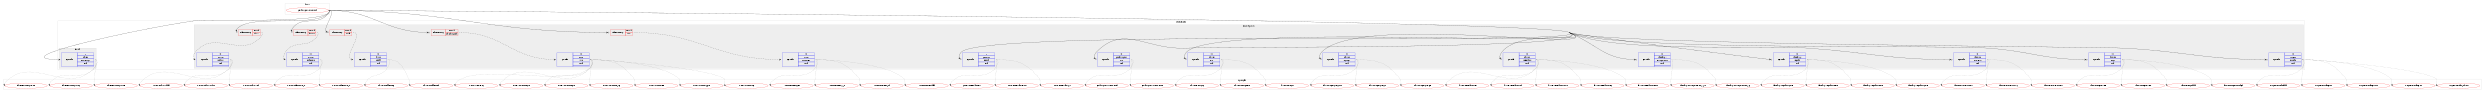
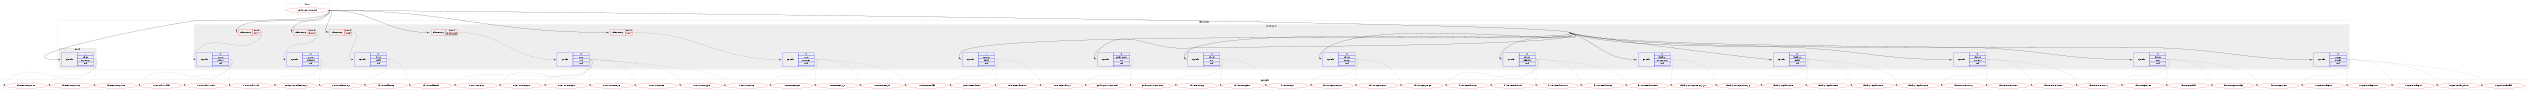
  digraph {
    compound=true
    concentrate=true
    fontname=Helvetica
    fontsize=10
    newrank=true
    rankdir=TB
    ranksep=1.5
    node [color=red fontname=Helvetica fontsize=10]
    edge [arrowhead=vee headport=w style=dotted tailport=e weight=100]
    n1 [label="app-emulation/cri-o-1.13.9" width=4]
    n2 [color=blue label=<<TABLE BORDER="0" CELLBORDER="1" CELLSPACING="0" CELLPADDING="4" WIDTH="220"><TR><TD ROWSPAN="6" CELLPADDING="30">pack_dep</TD></TR><TR><TD WIDTH="110">no</TD></TR><TR><TD>dev-go</TD></TR><TR><TD>go-md2man</TD></TR><TR><TD>none</TD></TR><TR><TD></TD></TR></TABLE>> shape=none]
    n3 [color=blue label=<<TABLE BORDER="0" CELLBORDER="1" CELLSPACING="0" CELLPADDING="4" WIDTH="220"><TR><TD ROWSPAN="6" CELLPADDING="30">pack_dep</TD></TR><TR><TD WIDTH="110">no</TD></TR><TR><TD>sys-fs</TD></TR><TR><TD>btrfs-progs</TD></TR><TR><TD>none</TD></TR><TR><TD></TD></TR></TABLE>> shape=none]
    n4 [label=<<TABLE BORDER="0" CELLBORDER="1" CELLSPACING="0" CELLPADDING="4"><TR><TD ROWSPAN="3" CELLPADDING="10">use_conditional</TD></TR><TR><TD>positive</TD></TR><TR><TD>btrfs</TD></TR></TABLE>> shape=none]
    n5 [color=blue label=<<TABLE BORDER="0" CELLBORDER="1" CELLSPACING="0" CELLPADDING="4" WIDTH="220"><TR><TD ROWSPAN="6" CELLPADDING="30">pack_dep</TD></TR><TR><TD WIDTH="110">no</TD></TR><TR><TD>sys-fs</TD></TR><TR><TD>lvm2</TD></TR><TR><TD>none</TD></TR><TR><TD></TD></TR></TABLE>> shape=none]
    n6 [label=<<TABLE BORDER="0" CELLBORDER="1" CELLSPACING="0" CELLPADDING="4"><TR><TD ROWSPAN="3" CELLPADDING="10">use_conditional</TD></TR><TR><TD>positive</TD></TR><TR><TD>device-mapper</TD></TR></TABLE>> shape=none]
    n7 [color=blue label=<<TABLE BORDER="0" CELLBORDER="1" CELLSPACING="0" CELLPADDING="4" WIDTH="220"><TR><TD ROWSPAN="6" CELLPADDING="30">pack_dep</TD></TR><TR><TD WIDTH="110">no</TD></TR><TR><TD>dev-util</TD></TR><TR><TD>ostree</TD></TR><TR><TD>none</TD></TR><TR><TD></TD></TR></TABLE>> shape=none]
    n8 [label=<<TABLE BORDER="0" CELLBORDER="1" CELLSPACING="0" CELLPADDING="4"><TR><TD ROWSPAN="3" CELLPADDING="10">use_conditional</TD></TR><TR><TD>positive</TD></TR><TR><TD>ostree</TD></TR></TABLE>> shape=none]
    n9 [color=blue label=<<TABLE BORDER="0" CELLBORDER="1" CELLSPACING="0" CELLPADDING="4" WIDTH="220"><TR><TD ROWSPAN="6" CELLPADDING="30">pack_dep</TD></TR><TR><TD WIDTH="110">no</TD></TR><TR><TD>sys-libs</TD></TR><TR><TD>libseccomp</TD></TR><TR><TD>none</TD></TR><TR><TD></TD></TR></TABLE>> shape=none]
    n10 [label=<<TABLE BORDER="0" CELLBORDER="1" CELLSPACING="0" CELLPADDING="4"><TR><TD ROWSPAN="3" CELLPADDING="10">use_conditional</TD></TR><TR><TD>positive</TD></TR><TR><TD>seccomp</TD></TR></TABLE>> shape=none]
    n11 [color=blue label=<<TABLE BORDER="0" CELLBORDER="1" CELLSPACING="0" CELLPADDING="4" WIDTH="220"><TR><TD ROWSPAN="6" CELLPADDING="30">pack_dep</TD></TR><TR><TD WIDTH="110">no</TD></TR><TR><TD>sys-libs</TD></TR><TR><TD>libselinux</TD></TR><TR><TD>none</TD></TR><TR><TD></TD></TR></TABLE>> shape=none]
    n12 [label=<<TABLE BORDER="0" CELLBORDER="1" CELLSPACING="0" CELLPADDING="4"><TR><TD ROWSPAN="3" CELLPADDING="10">use_conditional</TD></TR><TR><TD>positive</TD></TR><TR><TD>selinux</TD></TR></TABLE>> shape=none]
    n13 [color=blue label=<<TABLE BORDER="0" CELLBORDER="1" CELLSPACING="0" CELLPADDING="4" WIDTH="220"><TR><TD ROWSPAN="6" CELLPADDING="30">pack_dep</TD></TR><TR><TD WIDTH="110">no</TD></TR><TR><TD>app-crypt</TD></TR><TR><TD>gpgme</TD></TR><TR><TD>none</TD></TR><TR><TD></TD></TR></TABLE>> shape=none]
    n14 [color=blue label=<<TABLE BORDER="0" CELLBORDER="1" CELLSPACING="0" CELLPADDING="4" WIDTH="220"><TR><TD ROWSPAN="6" CELLPADDING="30">pack_dep</TD></TR><TR><TD WIDTH="110">no</TD></TR><TR><TD>app-emulation</TD></TR><TR><TD>runc</TD></TR><TR><TD>none</TD></TR><TR><TD></TD></TR></TABLE>> shape=none]
    n15 [color=blue label=<<TABLE BORDER="0" CELLBORDER="1" CELLSPACING="0" CELLPADDING="4" WIDTH="220"><TR><TD ROWSPAN="6" CELLPADDING="30">pack_dep</TD></TR><TR><TD WIDTH="110">no</TD></TR><TR><TD>dev-libs</TD></TR><TR><TD>glib</TD></TR><TR><TD>none</TD></TR><TR><TD></TD></TR></TABLE>> shape=none]
    n16 [color=blue label=<<TABLE BORDER="0" CELLBORDER="1" CELLSPACING="0" CELLPADDING="4" WIDTH="220"><TR><TD ROWSPAN="6" CELLPADDING="30">pack_dep</TD></TR><TR><TD WIDTH="110">no</TD></TR><TR><TD>dev-libs</TD></TR><TR><TD>libassuan</TD></TR><TR><TD>none</TD></TR><TR><TD></TD></TR></TABLE>> shape=none]
    n17 [color=blue label=<<TABLE BORDER="0" CELLBORDER="1" CELLSPACING="0" CELLPADDING="4" WIDTH="220"><TR><TD ROWSPAN="6" CELLPADDING="30">pack_dep</TD></TR><TR><TD WIDTH="110">no</TD></TR><TR><TD>dev-libs</TD></TR><TR><TD>libgpg-error</TD></TR><TR><TD>none</TD></TR><TR><TD></TD></TR></TABLE>> shape=none]
    n18 [color=blue label=<<TABLE BORDER="0" CELLBORDER="1" CELLSPACING="0" CELLPADDING="4" WIDTH="220"><TR><TD ROWSPAN="6" CELLPADDING="30">pack_dep</TD></TR><TR><TD WIDTH="110">no</TD></TR><TR><TD>net-firewall</TD></TR><TR><TD>conntrack-tools</TD></TR><TR><TD>none</TD></TR><TR><TD></TD></TR></TABLE>> shape=none]
    n19 [color=blue label=<<TABLE BORDER="0" CELLBORDER="1" CELLSPACING="0" CELLPADDING="4" WIDTH="220"><TR><TD ROWSPAN="6" CELLPADDING="30">pack_dep</TD></TR><TR><TD WIDTH="110">no</TD></TR><TR><TD>net-firewall</TD></TR><TR><TD>iptables</TD></TR><TR><TD>none</TD></TR><TR><TD></TD></TR></TABLE>> shape=none]
    n20 [color=blue label=<<TABLE BORDER="0" CELLBORDER="1" CELLSPACING="0" CELLPADDING="4" WIDTH="220"><TR><TD ROWSPAN="6" CELLPADDING="30">pack_dep</TD></TR><TR><TD WIDTH="110">no</TD></TR><TR><TD>net-misc</TD></TR><TR><TD>cni-plugins</TD></TR><TR><TD>none</TD></TR><TR><TD></TD></TR></TABLE>> shape=none]
    n21 [color=blue label=<<TABLE BORDER="0" CELLBORDER="1" CELLSPACING="0" CELLPADDING="4" WIDTH="220"><TR><TD ROWSPAN="6" CELLPADDING="30">pack_dep</TD></TR><TR><TD WIDTH="110">no</TD></TR><TR><TD>net-misc</TD></TR><TR><TD>socat</TD></TR><TR><TD>none</TD></TR><TR><TD></TD></TR></TABLE>> shape=none]
    n22 [color=blue label=<<TABLE BORDER="0" CELLBORDER="1" CELLSPACING="0" CELLPADDING="4" WIDTH="220"><TR><TD ROWSPAN="6" CELLPADDING="30">pack_dep</TD></TR><TR><TD WIDTH="110">no</TD></TR><TR><TD>sys-apps</TD></TR><TR><TD>iproute2</TD></TR><TR><TD>none</TD></TR><TR><TD></TD></TR></TABLE>> shape=none]
    n23 [label="dev-go/go-md2man-1.0.3" width=4]
    n24 [label="dev-go/go-md2man-1.0.6" width=4]
    n25 [label="dev-go/go-md2man-1.0.8" width=4]
    n26 [label="sys-fs/btrfs-progs-4.19" width=4]
    n27 [label="sys-fs/btrfs-progs-4.4.1" width=4]
    n28 [label="sys-fs/btrfs-progs-5.3.1" width=4]
    n29 [label="sys-fs/btrfs-progs-9999" width=4]
    n30 [label="sys-fs/lvm2-2.02.116" width=4]
    n31 [label="sys-fs/lvm2-2.02.145-r2" width=4]
    n32 [label="sys-fs/lvm2-2.02.183" width=4]
    n33 [label="sys-fs/lvm2-2.02.184-r5" width=4]
    n34 [label="sys-fs/lvm2-2.02.185-r1" width=4]
    n35 [label="sys-fs/lvm2-2.02.186-r1" width=4]
    n36 [label="sys-fs/lvm2-2.03.06" width=4]
    n37 [label="dev-util/ostree-2018.5" width=4]
    n38 [label="dev-util/ostree-2018.9" width=4]
-   n39 [label="sys-libs/libseccomp-2.4.0" width=4]
+   n39 [label="conntrack-libs/libseccomp-2.4.0" width=4]
    n40 [label="sys-libs/libseccomp-2.4.1" width=4]
    n41 [label="sys-libs/libselinux-2.9" width=4]
    n42 [label="sys-libs/libselinux-2.9-r1" width=4]
    n43 [label="sys-libs/libselinux-9999" width=4]
    n44 [label="app-crypt/gpgme-1.14.0" width=4]
    n45 [label="app-crypt/gpgme-1.13.0-r1" width=4]
    n46 [label="app-crypt/gpgme-1.13.1" width=4]
    n47 [label="app-emulation/runc-1.0.0_rc8" width=4]
    n48 [label="app-emulation/runc-1.0.0_rc9" width=4]
    n49 [label="dev-libs/libgpg-error-1.27-r1" width=4]
    n50 [label="dev-libs/libgpg-error-1.29" width=4]
    n51 [label="dev-libs/libgpg-error-1.32" width=4]
    n52 [label="dev-libs/libgpg-error-1.32-r1" width=4]
    n53 [label="dev-libs/libgpg-error-1.36" width=4]
    n54 [label="dev-libs/glib-2.58.3-r1" width=4]
    n55 [label="dev-libs/glib-2.60.6" width=4]
    n56 [label="dev-libs/glib-2.60.7" width=4]
    n57 [label="dev-libs/libassuan-2.5.1" width=4]
    n58 [label="dev-libs/libassuan-2.5.1-r1" width=4]
    n59 [label="dev-libs/libassuan-2.5.3" width=4]
    n60 [label="net-firewall/conntrack-tools-1.4.4-r1" width=4]
    n61 [label="net-firewall/conntrack-tools-1.4.5" width=4]
    n62 [label="net-firewall/iptables-1.6.1-r3" width=4]
    n63 [label="net-firewall/iptables-1.6.2-r2" width=4]
    n64 [label="net-firewall/iptables-1.8.2-r2" width=4]
    n65 [label="net-firewall/iptables-1.8.3-r1" width=4]
+   n66 [label="net-misc/cni-plugins-0.7.5" width=4]
    n67 [label="net-misc/cni-plugins-0.7.6" width=4]
    n68 [label="net-misc/cni-plugins-0.8.1" width=4]
    n69 [label="net-misc/cni-plugins-0.8.2" width=4]
    n70 [label="net-misc/socat-1.7.3.2" width=4]
    n71 [label="net-misc/socat-1.7.3.3" width=4]
    n72 [label="net-misc/socat-2.0.0_beta9" width=4]
    n73 [label="net-misc/socat-9999" width=4]
    n74 [label="sys-apps/iproute2-4.19.0-r1" width=4]
    n75 [label="sys-apps/iproute2-5.1.0" width=4]
    n76 [label="sys-apps/iproute2-5.2.0-r1" width=4]
    n77 [label="sys-apps/iproute2-5.3.0" width=4]
    n78 [label="sys-apps/iproute2-9999" width=4]
    subgraph cluster_1 {
      color=gray
      label=<<i>ebuild</i>>
      rank=same
      n1
    }
    subgraph cluster_2 {
      color=gray
      label=<<i>dependencies</i>>
      subgraph cluster_3 {
        color=gray
        fillcolor="#eeeeee"
        label=<<i>compile</i>>
        style=filled
        subgraph sub_4 {
          color=gray
          fillcolor="#eeeeee"
          label=<<i>compile</i>>
          style=filled
          n2
        }
      }
      subgraph cluster_5 {
        color=gray
        fillcolor="#eeeeee"
        label=<<i>compile and run</i>>
        style=filled
        subgraph sub_6 {
          color=gray
          fillcolor="#eeeeee"
          label=<<i>compile and run</i>>
          style=filled
          n4
          subgraph sub_7 {
            color=gray
            fillcolor="#eeeeee"
            label=<<i>compile and run</i>>
            style=filled
            n3
          }
        }
        subgraph sub_8 {
          color=gray
          fillcolor="#eeeeee"
          label=<<i>compile and run</i>>
          style=filled
          n6
          subgraph sub_9 {
            color=gray
            fillcolor="#eeeeee"
            label=<<i>compile and run</i>>
            style=filled
            n5
          }
        }
        subgraph sub_10 {
          color=gray
          fillcolor="#eeeeee"
          label=<<i>compile and run</i>>
          style=filled
          n8
          subgraph sub_11 {
            color=gray
            fillcolor="#eeeeee"
            label=<<i>compile and run</i>>
            style=filled
            n7
          }
        }
        subgraph sub_12 {
          color=gray
          fillcolor="#eeeeee"
          label=<<i>compile and run</i>>
          style=filled
          n10
          subgraph sub_13 {
            color=gray
            fillcolor="#eeeeee"
            label=<<i>compile and run</i>>
            style=filled
            n9
          }
        }
        subgraph sub_14 {
          color=gray
          fillcolor="#eeeeee"
          label=<<i>compile and run</i>>
          style=filled
          n12
          subgraph sub_15 {
            color=gray
            fillcolor="#eeeeee"
            label=<<i>compile and run</i>>
            style=filled
            n11
          }
        }
        subgraph sub_16 {
          color=gray
          fillcolor="#eeeeee"
          label=<<i>compile and run</i>>
          style=filled
          n13
        }
        subgraph sub_17 {
          color=gray
          fillcolor="#eeeeee"
          label=<<i>compile and run</i>>
          style=filled
          n14
        }
        subgraph sub_18 {
          color=gray
          fillcolor="#eeeeee"
          label=<<i>compile and run</i>>
          style=filled
          n15
        }
        subgraph sub_19 {
          color=gray
          fillcolor="#eeeeee"
          label=<<i>compile and run</i>>
          style=filled
          n16
        }
        subgraph sub_20 {
          color=gray
          fillcolor="#eeeeee"
          label=<<i>compile and run</i>>
          style=filled
          n17
        }
        subgraph sub_21 {
          color=gray
          fillcolor="#eeeeee"
          label=<<i>compile and run</i>>
          style=filled
          n18
        }
        subgraph sub_22 {
          color=gray
          fillcolor="#eeeeee"
          label=<<i>compile and run</i>>
          style=filled
          n19
        }
        subgraph sub_23 {
          color=gray
          fillcolor="#eeeeee"
          label=<<i>compile and run</i>>
          style=filled
          n20
        }
        subgraph sub_24 {
          color=gray
          fillcolor="#eeeeee"
          label=<<i>compile and run</i>>
          style=filled
          n21
        }
        subgraph sub_25 {
          color=gray
          fillcolor="#eeeeee"
          label=<<i>compile and run</i>>
          style=filled
          n22
        }
      }
      subgraph cluster_26 {
        color=gray
        fillcolor="#eeeeee"
        label=<<i>run</i>>
        style=filled
      }
    }
    subgraph cluster_27 {
      color=gray
      label=<<i>candidates</i>>
      rank=same
      subgraph sub_28 {
        color=black
        label=<<i>candidates</i>>
        nodesep=1
        rank=same
        n23
        n24
        n25
      }
      subgraph sub_29 {
        color=black
        label=<<i>candidates</i>>
        nodesep=1
        rank=same
        n26
        n27
        n28
        n29
      }
      subgraph sub_30 {
        color=black
        label=<<i>candidates</i>>
        nodesep=1
        rank=same
        n30
        n31
        n32
        n33
        n34
        n35
        n36
      }
      subgraph sub_31 {
        color=black
        label=<<i>candidates</i>>
        nodesep=1
        rank=same
        n37
        n38
      }
      subgraph sub_32 {
        color=black
        label=<<i>candidates</i>>
        nodesep=1
        rank=same
        n39
        n40
      }
      subgraph sub_33 {
        color=black
        label=<<i>candidates</i>>
        nodesep=1
        rank=same
        n41
        n42
        n43
      }
      subgraph sub_34 {
        color=black
        label=<<i>candidates</i>>
        nodesep=1
        rank=same
        n44
        n45
        n46
      }
      subgraph sub_35 {
        color=black
        label=<<i>candidates</i>>
        nodesep=1
        rank=same
        n47
        n48
      }
      subgraph sub_36 {
        color=black
        label=<<i>candidates</i>>
        nodesep=1
        rank=same
        n49
        n50
        n51
        n52
        n53
      }
      subgraph sub_37 {
        color=black
        label=<<i>candidates</i>>
        nodesep=1
        rank=same
        n54
        n55
        n56
      }
      subgraph sub_38 {
        color=black
        label=<<i>candidates</i>>
        nodesep=1
        rank=same
        n57
        n58
        n59
      }
      subgraph sub_39 {
        color=black
        label=<<i>candidates</i>>
        nodesep=1
        rank=same
        n60
        n61
      }
      subgraph sub_40 {
        color=black
        label=<<i>candidates</i>>
        nodesep=1
        rank=same
        n62
        n63
        n64
        n65
      }
      subgraph sub_41 {
        color=black
        label=<<i>candidates</i>>
        nodesep=1
        rank=same
+       n66
        n67
        n68
        n69
      }
      subgraph sub_42 {
        color=black
        label=<<i>candidates</i>>
        nodesep=1
        rank=same
        n70
        n71
        n72
        n73
      }
      subgraph sub_43 {
        color=black
        label=<<i>candidates</i>>
        nodesep=1
        rank=same
        n74
        n75
        n76
        n77
        n78
      }
    }
    n1 -> n2 [style=solid weight=20]
    n1 -> n4 [arrowhead=odotvee style=solid weight=20]
    n1 -> n6 [arrowhead=odotvee style=solid weight=20]
    n1 -> n8 [arrowhead=odotvee style=solid weight=20]
    n1 -> n10 [arrowhead=odotvee style=solid weight=20]
    n1 -> n12 [arrowhead=odotvee style=solid weight=20]
    n1 -> n13 [arrowhead=odotvee style=solid weight=20]
    n1 -> n14 [arrowhead=odotvee style=solid weight=20]
    n1 -> n15 [arrowhead=odotvee style=solid weight=20]
    n1 -> n16 [arrowhead=odotvee style=solid weight=20]
    n1 -> n17 [arrowhead=odotvee style=solid weight=20]
    n1 -> n18 [arrowhead=odotvee style=solid weight=20]
    n1 -> n19 [arrowhead=odotvee style=solid weight=20]
    n1 -> n20 [arrowhead=odotvee style=solid weight=20]
    n1 -> n21 [arrowhead=odotvee style=solid weight=20]
    n1 -> n22 [arrowhead=odotvee style=solid weight=20]
    n2 -> n23
    n2 -> n24
    n2 -> n25
    n3 -> n26
    n3 -> n27
    n3 -> n28
    n3 -> n29
    n4 -> n3 [style=dashed weight=20]
    n5 -> n30
    n5 -> n31
    n5 -> n32
    n5 -> n33
    n5 -> n34
    n5 -> n35
    n5 -> n36
    n6 -> n5 [style=dashed weight=20]
    n7 -> n37
    n7 -> n38
    n8 -> n7 [style=dashed weight=20]
    n9 -> n39
    n9 -> n40
    n10 -> n9 [style=dashed weight=20]
    n11 -> n41
    n11 -> n42
    n11 -> n43
    n12 -> n11 [style=dashed weight=20]
    n13 -> n44
    n13 -> n45
    n13 -> n46
    n14 -> n47
    n14 -> n48
    n15 -> n54
    n15 -> n55
    n15 -> n56
    n16 -> n57
    n16 -> n58
    n16 -> n59
    n17 -> n49
    n17 -> n50
    n17 -> n51
    n17 -> n52
    n17 -> n53
    n18 -> n60
    n18 -> n61
    n19 -> n62
    n19 -> n63
    n19 -> n64
    n19 -> n65
+   n20 -> n66
    n20 -> n67
    n20 -> n68
    n20 -> n69
    n21 -> n70
    n21 -> n71
    n21 -> n72
    n21 -> n73
    n22 -> n74
    n22 -> n75
    n22 -> n76
    n22 -> n77
    n22 -> n78
  }
